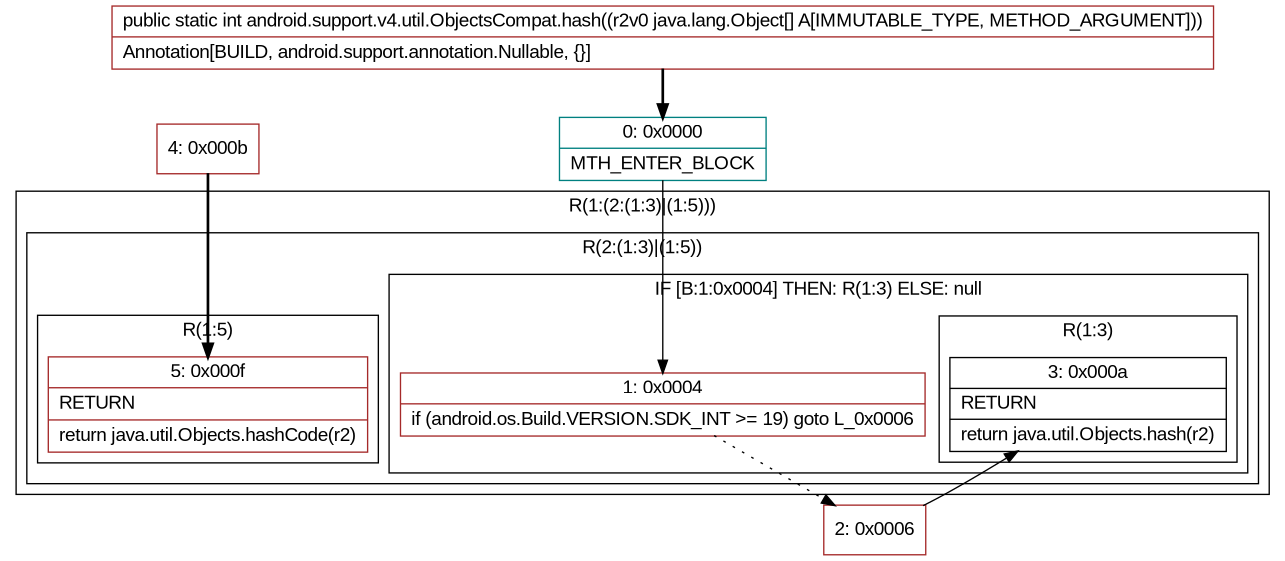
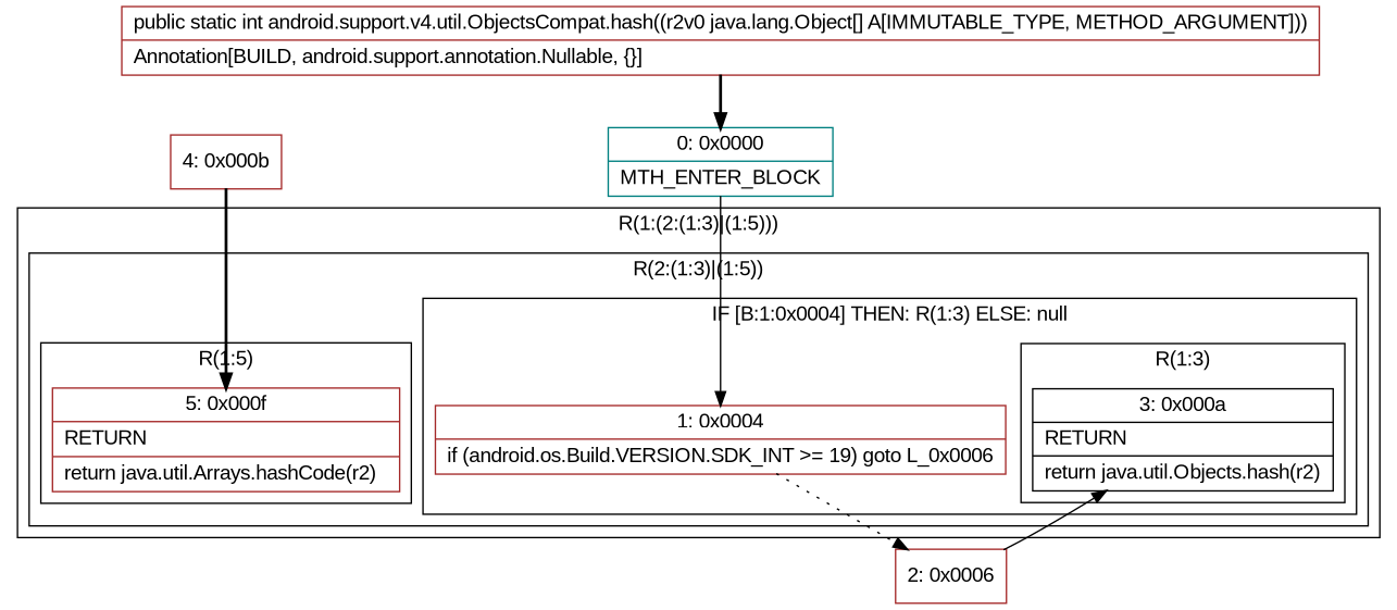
  digraph {
    fontname="Liberation Sans"
    node [color=brown fontname="Liberation Sans" shape=record]
    edge [fontname="Liberation Sans" style=solid]
    n1 [color=black label="{3\:\ 0x000a|RETURN\l|return java.util.Objects.hash(r2)\l}"]
    n2 [label="{1\:\ 0x0004|if (android.os.Build.VERSION.SDK_INT \>= 19) goto L_0x0006\l}"]
-   n3 [label="{5\:\ 0x000f|RETURN\l|return java.util.Objects.hashCode(r2)\l}"]
+   n3 [label="{5\:\ 0x000f|RETURN\l|return java.util.Arrays.hashCode(r2)\l}"]
    n4 [label="{2\:\ 0x0006}"]
    n5 [label="{4\:\ 0x000b}"]
    n6 [color=teal label="{0\:\ 0x0000|MTH_ENTER_BLOCK\l}"]
    n7 [label="{public static int android.support.v4.util.ObjectsCompat.hash((r2v0 java.lang.Object[] A[IMMUTABLE_TYPE, METHOD_ARGUMENT]))  | Annotation[BUILD, android.support.annotation.Nullable, \{\}]\l}"]
    subgraph cluster_1 {
      label="R(1:(2:(1:3)|(1:5)))"
      subgraph cluster_2 {
        label="R(2:(1:3)|(1:5))"
        subgraph cluster_3 {
          label="IF [B:1:0x0004] THEN: R(1:3) ELSE: null"
          n2
          subgraph cluster_4 {
            label="R(1:3)"
            n1
          }
        }
        subgraph cluster_5 {
          label="R(1:5)"
          n3
        }
      }
    }
    n2 -> n4 [style=dotted]
    n4 -> n1
    n5 -> n3 [style=bold]
    n6 -> n2
    n7 -> n6 [style=bold]
  }
